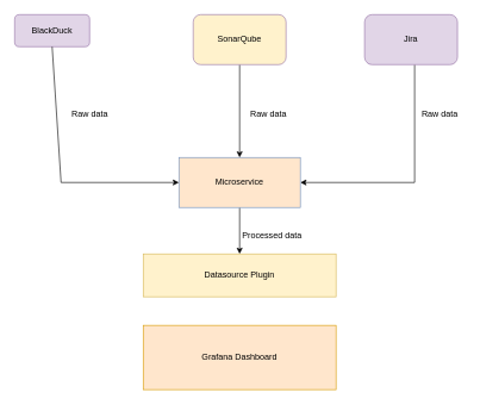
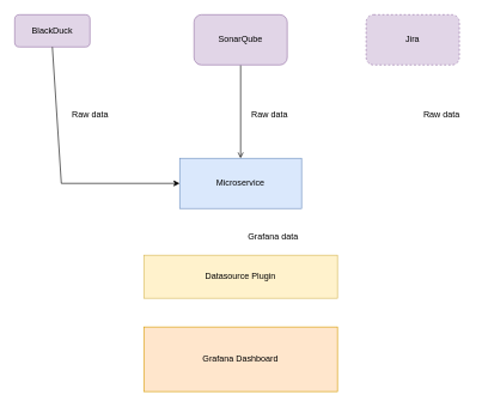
  <mxCell id="0" />
  <mxCell id="1" parent="0" />
  <mxCell id="2" value="BlackDuck" style="rounded=1;whiteSpace=wrap;html=1;fillColor=#e1d5e7;strokeColor=#9673a6;" vertex="1" parent="1"><mxGeometry x="20" y="20" width="105" height="45" as="geometry" /></mxCell>
- <mxCell id="3" style="edgeStyle=orthogonalEdgeStyle;rounded=0;orthogonalLoop=1;jettySize=auto;html=1;entryX=0.5;entryY=0;entryDx=0;entryDy=0;" edge="1" parent="1" source="4" target="8"><mxGeometry relative="1" as="geometry" /></mxCell>
- <mxCell id="4" value="SonarQube" style="rounded=1;whiteSpace=wrap;html=1;fillColor=#fff2cc;strokeColor=#9673a6;" vertex="1" parent="1"><mxGeometry x="270" y="20" width="130" height="70" as="geometry" /></mxCell>
- <mxCell id="5" style="edgeStyle=orthogonalEdgeStyle;rounded=0;orthogonalLoop=1;jettySize=auto;html=1;entryX=1;entryY=0.5;entryDx=0;entryDy=0;" edge="1" parent="1" source="6" target="8"><mxGeometry relative="1" as="geometry"><Array as="points"><mxPoint x="580" y="255" /></Array></mxGeometry></mxCell>
- <mxCell id="6" value="Jira" style="rounded=1;whiteSpace=wrap;html=1;fillColor=#e1d5e7;strokeColor=#9673a6;" vertex="1" parent="1"><mxGeometry x="510" y="20" width="130" height="70" as="geometry" /></mxCell>
- <mxCell id="7" style="edgeStyle=orthogonalEdgeStyle;rounded=0;orthogonalLoop=1;jettySize=auto;html=1;entryX=0.5;entryY=0;entryDx=0;entryDy=0;" edge="1" parent="1" source="8" target="11"><mxGeometry relative="1" as="geometry" /></mxCell>
- <mxCell id="8" value="Microservice" style="rounded=0;whiteSpace=wrap;html=1;fillColor=#ffe6cc;strokeColor=#6c8ebf;" vertex="1" parent="1"><mxGeometry x="250" y="220" width="170" height="70" as="geometry" /></mxCell>
+ <mxCell id="3" style="edgeStyle=orthogonalEdgeStyle;rounded=0;orthogonalLoop=1;jettySize=auto;html=1;entryX=0.5;entryY=0;entryDx=0;entryDy=0;endArrow=open;" edge="1" parent="1" source="4" target="8"><mxGeometry relative="1" as="geometry" /></mxCell>
+ <mxCell id="4" value="SonarQube" style="rounded=1;whiteSpace=wrap;html=1;fillColor=#e1d5e7;strokeColor=#9673a6;" vertex="1" parent="1"><mxGeometry x="270" y="20" width="130" height="70" as="geometry" /></mxCell>
+ <mxCell id="6" value="Jira" style="rounded=1;whiteSpace=wrap;html=1;fillColor=#e1d5e7;strokeColor=#9673a6;dashed=1;" vertex="1" parent="1"><mxGeometry x="510" y="20" width="130" height="70" as="geometry" /></mxCell>
+ <mxCell id="8" value="Microservice" style="rounded=0;whiteSpace=wrap;html=1;fillColor=#dae8fc;strokeColor=#6c8ebf;" vertex="1" parent="1"><mxGeometry x="250" y="220" width="170" height="70" as="geometry" /></mxCell>
  <mxCell id="9" value="" style="shape=image;html=1;verticalAlign=top;verticalLabelPosition=bottom;labelBackgroundColor=#ffffff;imageAspect=0;aspect=fixed;image=https://cdn1.iconfinder.com/data/icons/unicons-line-vol-3/24/docker-128.png" vertex="1" parent="1"><mxGeometry x="390" y="220" width="30" height="30" as="geometry" /></mxCell>
  <mxCell id="10" value="Grafana Dashboard" style="rounded=0;whiteSpace=wrap;html=1;fillColor=#ffe6cc;strokeColor=#d79b00;" vertex="1" parent="1"><mxGeometry x="200" y="455" width="270" height="90" as="geometry" /></mxCell>
  <mxCell id="11" value="Datasource Plugin" style="rounded=0;whiteSpace=wrap;html=1;fillColor=#fff2cc;strokeColor=#d6b656;" vertex="1" parent="1"><mxGeometry x="200" y="355" width="270" height="60" as="geometry" /></mxCell>
  <mxCell id="12" value="" style="endArrow=classic;html=1;rounded=0;exitX=0.5;exitY=1;exitDx=0;exitDy=0;entryX=0;entryY=0.5;entryDx=0;entryDy=0;" edge="1" parent="1" source="2" target="8"><mxGeometry width="50" height="50" relative="1" as="geometry"><mxPoint x="310" y="290" as="sourcePoint" /><mxPoint x="360" y="240" as="targetPoint" /><Array as="points"><mxPoint x="85" y="255" /></Array></mxGeometry></mxCell>
- <mxCell id="13" value="Processed data" style="text;html=1;align=center;verticalAlign=middle;resizable=0;points=[];autosize=1;strokeColor=none;fillColor=none;" vertex="1" parent="1"><mxGeometry x="330" y="320" width="100" height="20" as="geometry" /></mxCell>
+ <mxCell id="13" value="Grafana data" style="text;html=1;align=center;verticalAlign=middle;resizable=0;points=[];autosize=1;strokeColor=none;fillColor=none;" vertex="1" parent="1"><mxGeometry x="330" y="320" width="100" height="20" as="geometry" /></mxCell>
  <mxCell id="14" value="Raw data" style="text;html=1;align=center;verticalAlign=middle;resizable=0;points=[];autosize=1;strokeColor=none;fillColor=none;" vertex="1" parent="1"><mxGeometry x="580" y="150" width="70" height="20" as="geometry" /></mxCell>
  <mxCell id="15" value="Raw data" style="text;html=1;align=center;verticalAlign=middle;resizable=0;points=[];autosize=1;strokeColor=none;fillColor=none;" vertex="1" parent="1"><mxGeometry x="340" y="150" width="70" height="20" as="geometry" /></mxCell>
  <mxCell id="16" value="Raw data" style="text;html=1;align=center;verticalAlign=middle;resizable=0;points=[];autosize=1;strokeColor=none;fillColor=none;" vertex="1" parent="1"><mxGeometry x="90" y="150" width="70" height="20" as="geometry" /></mxCell>
